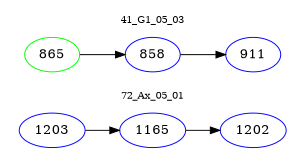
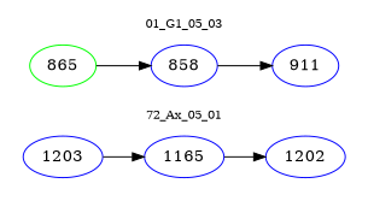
  digraph {
    rankdir=LR
    node [color=blue]
    edge [color=black]
    n1 [label=1203]
    n2 [label=1165]
    n3 [label=1202]
    n4 [color=green label=865]
    n5 [label=858]
    n6 [label=911]
    subgraph cluster_1 {
      color=white
      fontsize=10
      label="72_Ax_05_01"
      n1
      n2
      n3
    }
    subgraph cluster_2 {
      color=white
      fontsize=10
-     label="41_G1_05_03"
+     label="01_G1_05_03"
      n4
      n5
      n6
    }
    n1 -> n2
    n2 -> n3
    n4 -> n5
    n5 -> n6
  }
